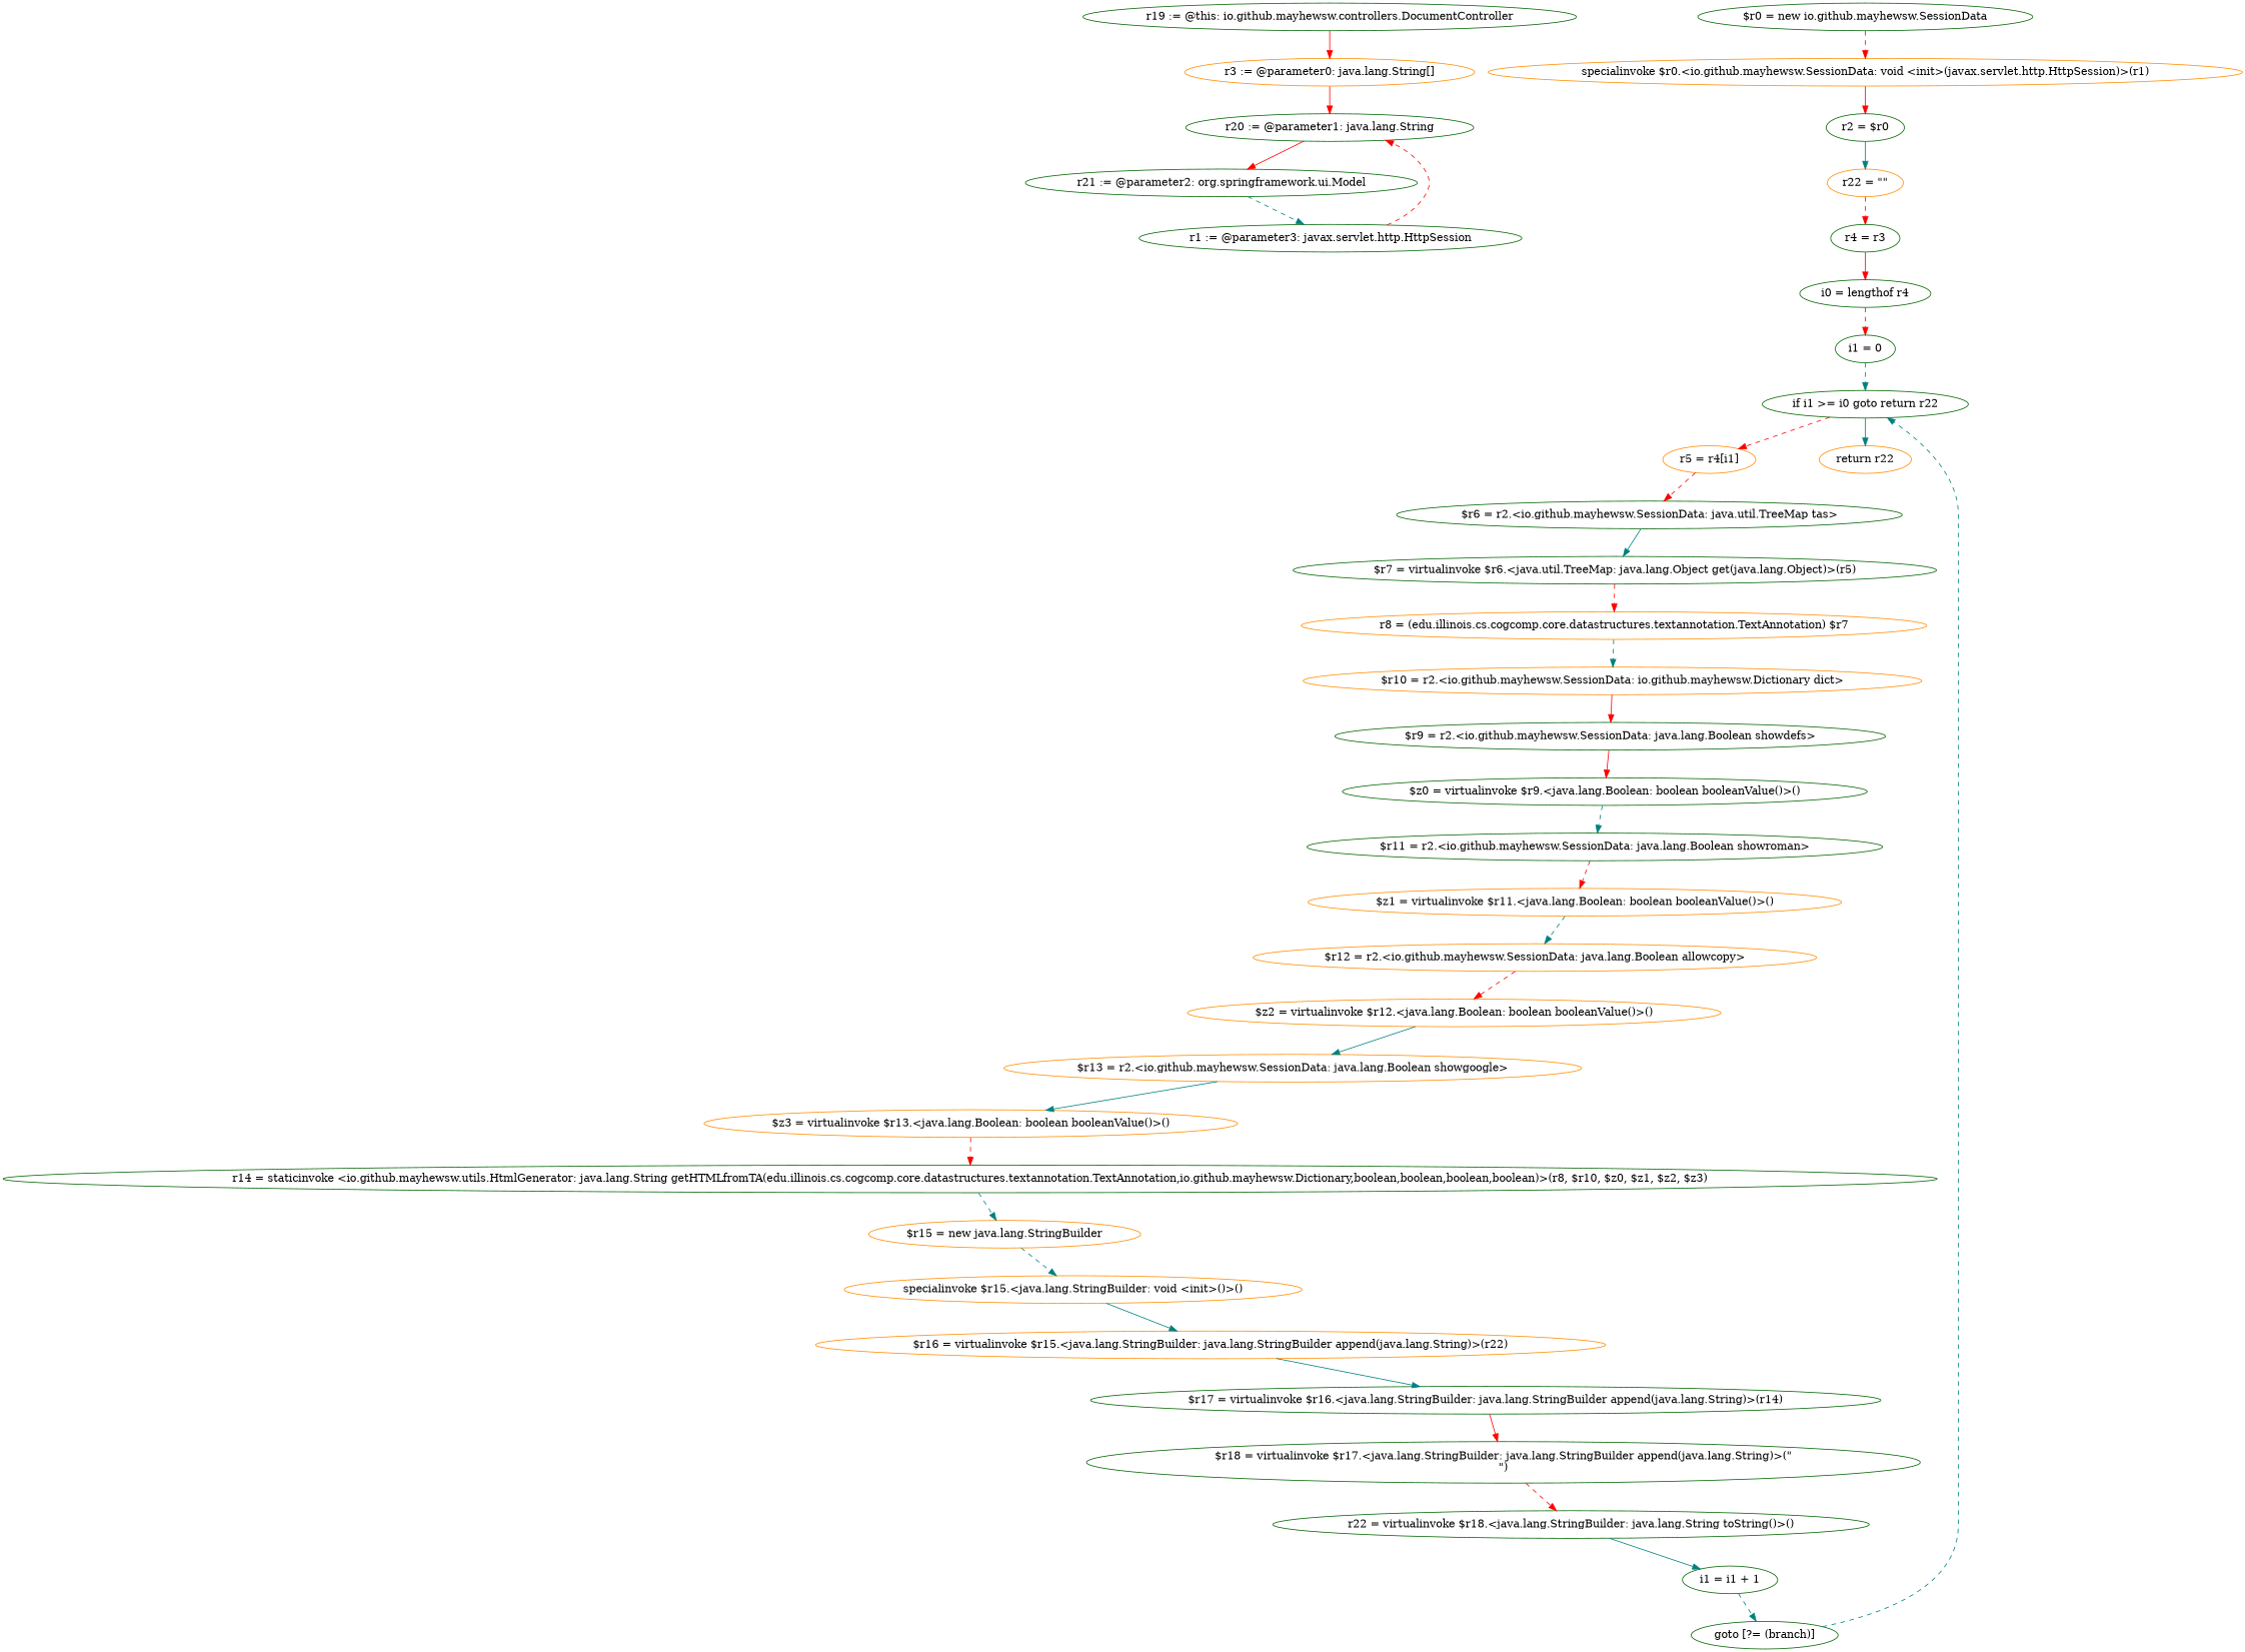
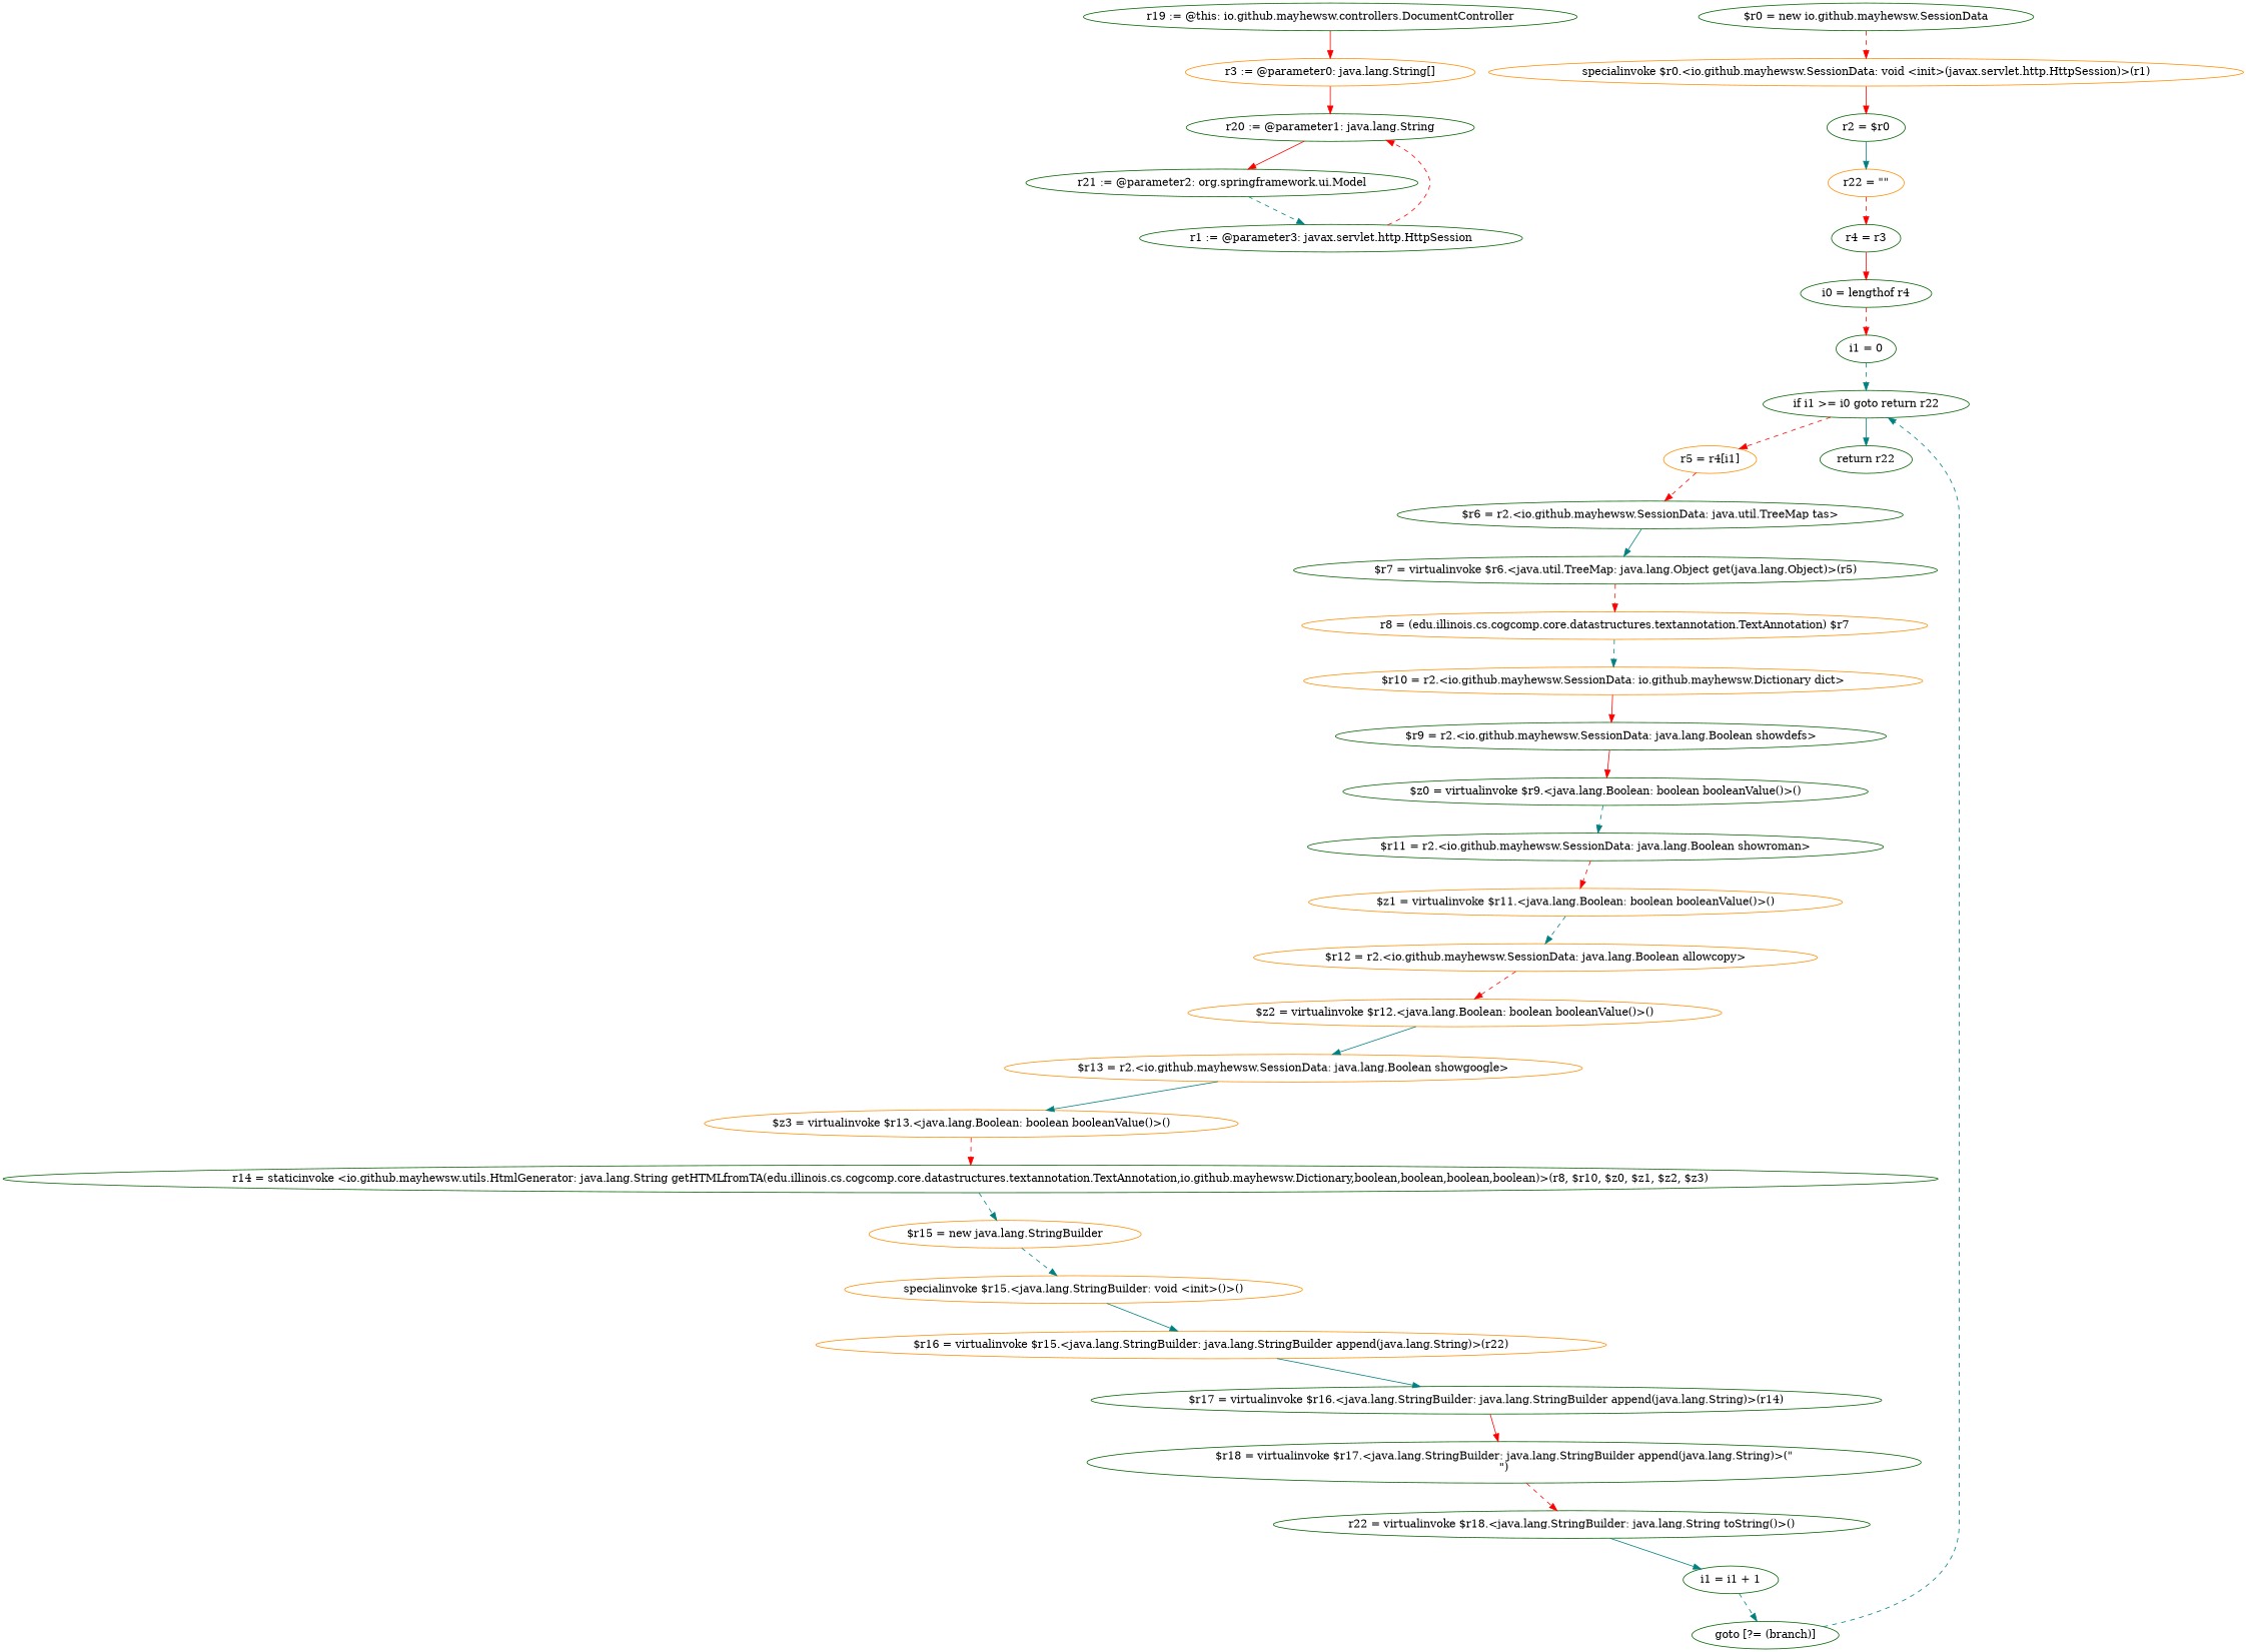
  digraph {
    node [color=darkgreen]
    edge [color=red style=dashed]
    "r3 := @parameter0: java.lang.String[]" [color=darkorange]
    "r19 := @this: io.github.mayhewsw.controllers.DocumentController"
    "r20 := @parameter1: java.lang.String"
    "r21 := @parameter2: org.springframework.ui.Model"
    "r1 := @parameter3: javax.servlet.http.HttpSession"
    "specialinvoke $r0.<io.github.mayhewsw.SessionData: void <init>(javax.servlet.http.HttpSession)>(r1)" [color=darkorange]
    "$r0 = new io.github.mayhewsw.SessionData"
    "r2 = $r0"
    "r22 = \"\"" [color=darkorange]
    "r4 = r3"
    "i0 = lengthof r4"
    "i1 = 0"
    "if i1 >= i0 goto return r22"
    "r5 = r4[i1]" [color=darkorange]
-   "return r22" [color=darkorange]
+   "return r22"
    "$r6 = r2.<io.github.mayhewsw.SessionData: java.util.TreeMap tas>"
    "$r7 = virtualinvoke $r6.<java.util.TreeMap: java.lang.Object get(java.lang.Object)>(r5)"
    "r8 = (edu.illinois.cs.cogcomp.core.datastructures.textannotation.TextAnnotation) $r7" [color=darkorange]
    "$r10 = r2.<io.github.mayhewsw.SessionData: io.github.mayhewsw.Dictionary dict>" [color=darkorange]
    "$r9 = r2.<io.github.mayhewsw.SessionData: java.lang.Boolean showdefs>"
    "$z0 = virtualinvoke $r9.<java.lang.Boolean: boolean booleanValue()>()"
    "$r11 = r2.<io.github.mayhewsw.SessionData: java.lang.Boolean showroman>"
    "$z1 = virtualinvoke $r11.<java.lang.Boolean: boolean booleanValue()>()" [color=darkorange]
    "$r12 = r2.<io.github.mayhewsw.SessionData: java.lang.Boolean allowcopy>" [color=darkorange]
    "$z2 = virtualinvoke $r12.<java.lang.Boolean: boolean booleanValue()>()" [color=darkorange]
    "$r13 = r2.<io.github.mayhewsw.SessionData: java.lang.Boolean showgoogle>" [color=darkorange]
    "$z3 = virtualinvoke $r13.<java.lang.Boolean: boolean booleanValue()>()" [color=darkorange]
    "r14 = staticinvoke <io.github.mayhewsw.utils.HtmlGenerator: java.lang.String getHTMLfromTA(edu.illinois.cs.cogcomp.core.datastructures.textannotation.TextAnnotation,io.github.mayhewsw.Dictionary,boolean,boolean,boolean,boolean)>(r8, $r10, $z0, $z1, $z2, $z3)"
    "$r15 = new java.lang.StringBuilder" [color=darkorange]
    "specialinvoke $r15.<java.lang.StringBuilder: void <init>()>()" [color=darkorange]
    "$r16 = virtualinvoke $r15.<java.lang.StringBuilder: java.lang.StringBuilder append(java.lang.String)>(r22)" [color=darkorange]
    "$r17 = virtualinvoke $r16.<java.lang.StringBuilder: java.lang.StringBuilder append(java.lang.String)>(r14)"
    "$r18 = virtualinvoke $r17.<java.lang.StringBuilder: java.lang.StringBuilder append(java.lang.String)>(\"\n\")"
    "r22 = virtualinvoke $r18.<java.lang.StringBuilder: java.lang.String toString()>()"
    "i1 = i1 + 1"
    "goto [?= (branch)]"
    "r3 := @parameter0: java.lang.String[]" -> "r20 := @parameter1: java.lang.String" [style=solid]
    "r19 := @this: io.github.mayhewsw.controllers.DocumentController" -> "r3 := @parameter0: java.lang.String[]" [style=solid]
    "r20 := @parameter1: java.lang.String" -> "r21 := @parameter2: org.springframework.ui.Model" [style=solid]
    "r21 := @parameter2: org.springframework.ui.Model" -> "r1 := @parameter3: javax.servlet.http.HttpSession" [color=teal]
    "r1 := @parameter3: javax.servlet.http.HttpSession" -> "r20 := @parameter1: java.lang.String"
    "specialinvoke $r0.<io.github.mayhewsw.SessionData: void <init>(javax.servlet.http.HttpSession)>(r1)" -> "r2 = $r0" [style=solid]
    "$r0 = new io.github.mayhewsw.SessionData" -> "specialinvoke $r0.<io.github.mayhewsw.SessionData: void <init>(javax.servlet.http.HttpSession)>(r1)"
    "r2 = $r0" -> "r22 = \"\"" [color=teal style=solid]
    "r22 = \"\"" -> "r4 = r3"
    "r4 = r3" -> "i0 = lengthof r4" [style=solid]
    "i0 = lengthof r4" -> "i1 = 0"
    "i1 = 0" -> "if i1 >= i0 goto return r22" [color=teal]
    "if i1 >= i0 goto return r22" -> "r5 = r4[i1]"
    "if i1 >= i0 goto return r22" -> "return r22" [color=teal style=solid]
    "r5 = r4[i1]" -> "$r6 = r2.<io.github.mayhewsw.SessionData: java.util.TreeMap tas>"
    "$r6 = r2.<io.github.mayhewsw.SessionData: java.util.TreeMap tas>" -> "$r7 = virtualinvoke $r6.<java.util.TreeMap: java.lang.Object get(java.lang.Object)>(r5)" [color=teal style=solid]
    "$r7 = virtualinvoke $r6.<java.util.TreeMap: java.lang.Object get(java.lang.Object)>(r5)" -> "r8 = (edu.illinois.cs.cogcomp.core.datastructures.textannotation.TextAnnotation) $r7"
    "r8 = (edu.illinois.cs.cogcomp.core.datastructures.textannotation.TextAnnotation) $r7" -> "$r10 = r2.<io.github.mayhewsw.SessionData: io.github.mayhewsw.Dictionary dict>" [color=teal]
    "$r10 = r2.<io.github.mayhewsw.SessionData: io.github.mayhewsw.Dictionary dict>" -> "$r9 = r2.<io.github.mayhewsw.SessionData: java.lang.Boolean showdefs>" [style=solid]
    "$r9 = r2.<io.github.mayhewsw.SessionData: java.lang.Boolean showdefs>" -> "$z0 = virtualinvoke $r9.<java.lang.Boolean: boolean booleanValue()>()" [style=solid]
    "$z0 = virtualinvoke $r9.<java.lang.Boolean: boolean booleanValue()>()" -> "$r11 = r2.<io.github.mayhewsw.SessionData: java.lang.Boolean showroman>" [color=teal]
    "$r11 = r2.<io.github.mayhewsw.SessionData: java.lang.Boolean showroman>" -> "$z1 = virtualinvoke $r11.<java.lang.Boolean: boolean booleanValue()>()"
    "$z1 = virtualinvoke $r11.<java.lang.Boolean: boolean booleanValue()>()" -> "$r12 = r2.<io.github.mayhewsw.SessionData: java.lang.Boolean allowcopy>" [color=teal]
    "$r12 = r2.<io.github.mayhewsw.SessionData: java.lang.Boolean allowcopy>" -> "$z2 = virtualinvoke $r12.<java.lang.Boolean: boolean booleanValue()>()"
    "$z2 = virtualinvoke $r12.<java.lang.Boolean: boolean booleanValue()>()" -> "$r13 = r2.<io.github.mayhewsw.SessionData: java.lang.Boolean showgoogle>" [color=teal style=solid]
    "$r13 = r2.<io.github.mayhewsw.SessionData: java.lang.Boolean showgoogle>" -> "$z3 = virtualinvoke $r13.<java.lang.Boolean: boolean booleanValue()>()" [color=teal style=solid]
    "$z3 = virtualinvoke $r13.<java.lang.Boolean: boolean booleanValue()>()" -> "r14 = staticinvoke <io.github.mayhewsw.utils.HtmlGenerator: java.lang.String getHTMLfromTA(edu.illinois.cs.cogcomp.core.datastructures.textannotation.TextAnnotation,io.github.mayhewsw.Dictionary,boolean,boolean,boolean,boolean)>(r8, $r10, $z0, $z1, $z2, $z3)"
    "r14 = staticinvoke <io.github.mayhewsw.utils.HtmlGenerator: java.lang.String getHTMLfromTA(edu.illinois.cs.cogcomp.core.datastructures.textannotation.TextAnnotation,io.github.mayhewsw.Dictionary,boolean,boolean,boolean,boolean)>(r8, $r10, $z0, $z1, $z2, $z3)" -> "$r15 = new java.lang.StringBuilder" [color=teal]
    "$r15 = new java.lang.StringBuilder" -> "specialinvoke $r15.<java.lang.StringBuilder: void <init>()>()" [color=teal]
    "specialinvoke $r15.<java.lang.StringBuilder: void <init>()>()" -> "$r16 = virtualinvoke $r15.<java.lang.StringBuilder: java.lang.StringBuilder append(java.lang.String)>(r22)" [color=teal style=solid]
    "$r16 = virtualinvoke $r15.<java.lang.StringBuilder: java.lang.StringBuilder append(java.lang.String)>(r22)" -> "$r17 = virtualinvoke $r16.<java.lang.StringBuilder: java.lang.StringBuilder append(java.lang.String)>(r14)" [color=teal style=solid]
    "$r17 = virtualinvoke $r16.<java.lang.StringBuilder: java.lang.StringBuilder append(java.lang.String)>(r14)" -> "$r18 = virtualinvoke $r17.<java.lang.StringBuilder: java.lang.StringBuilder append(java.lang.String)>(\"\n\")" [style=solid]
    "$r18 = virtualinvoke $r17.<java.lang.StringBuilder: java.lang.StringBuilder append(java.lang.String)>(\"\n\")" -> "r22 = virtualinvoke $r18.<java.lang.StringBuilder: java.lang.String toString()>()"
    "r22 = virtualinvoke $r18.<java.lang.StringBuilder: java.lang.String toString()>()" -> "i1 = i1 + 1" [color=teal style=solid]
    "i1 = i1 + 1" -> "goto [?= (branch)]" [color=teal]
    "goto [?= (branch)]" -> "if i1 >= i0 goto return r22" [color=teal]
  }
